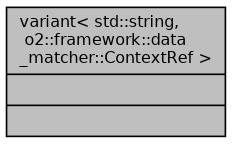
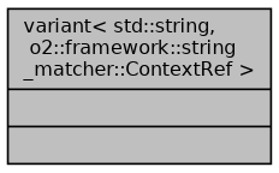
  digraph {
-   n1 [color=black fillcolor=grey75 fontcolor=black fontname=Helvetica fontsize=10 height=0.2 label="{variant\< std::string,\l o2::framework::data\l_matcher::ContextRef \>\n||}" shape=record style=filled width=0.4]
+   n1 [color=black fillcolor=grey75 fontcolor=black fontname=Helvetica fontsize=10 height=0.2 label="{variant\< std::string,\l o2::framework::string\l_matcher::ContextRef \>\n||}" shape=record style=filled width=0.4]
  }
